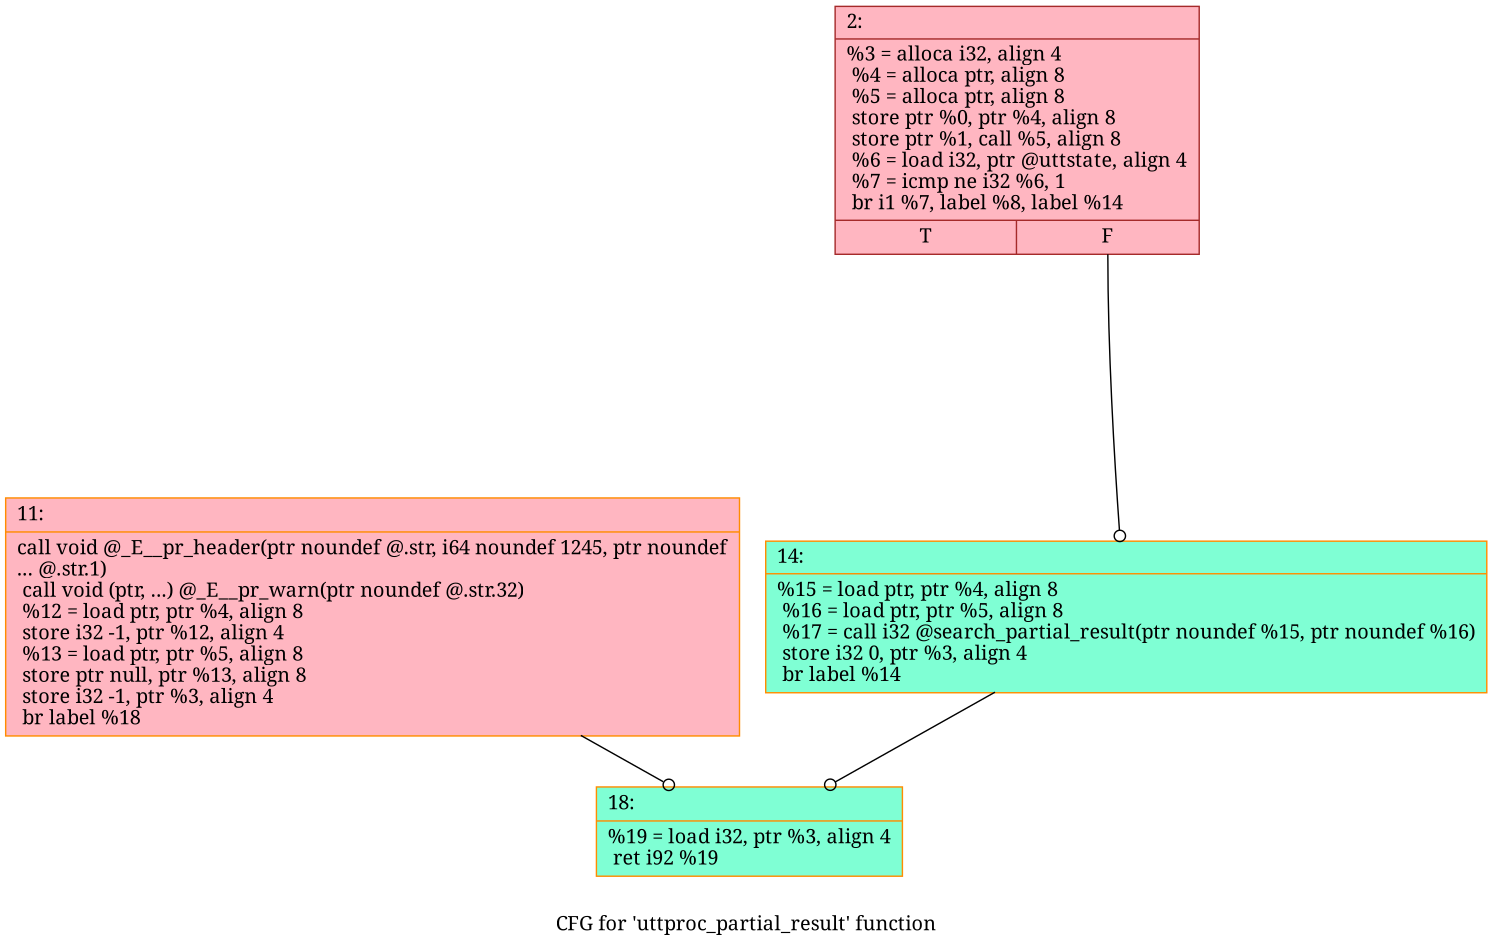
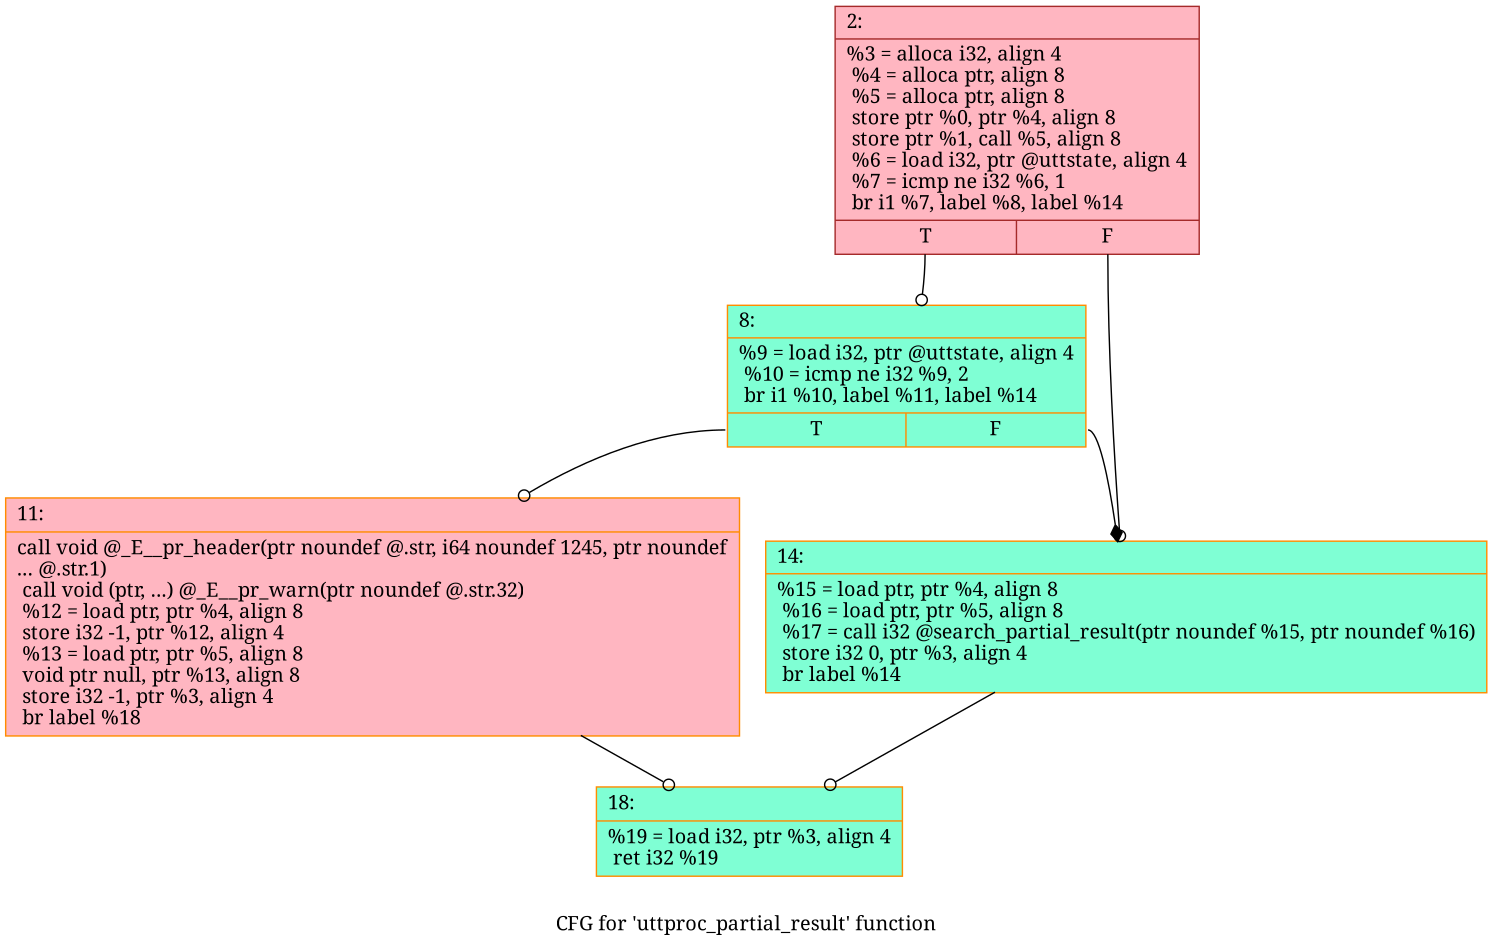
  digraph {
    fontname="Noto Serif"
    label="CFG for 'uttproc_partial_result' function"
    node [color=darkorange fillcolor=aquamarine fontname="Noto Serif" shape=record style=filled]
    edge [arrowhead=odot fontname="Noto Serif"]
    n1 [color=brown fillcolor=lightpink label="{2:\l|  %3 = alloca i32, align 4\l  %4 = alloca ptr, align 8\l  %5 = alloca ptr, align 8\l  store ptr %0, ptr %4, align 8\l  store ptr %1, call %5, align 8\l  %6 = load i32, ptr @uttstate, align 4\l  %7 = icmp ne i32 %6, 1\l  br i1 %7, label %8, label %14\l|{<s0>T|<s1>F}}"]
+   n2 [label="{8:\l|  %9 = load i32, ptr @uttstate, align 4\l  %10 = icmp ne i32 %9, 2\l  br i1 %10, label %11, label %14\l|{<s0>T|<s1>F}}"]
    n3 [label="{14:\l|  %15 = load ptr, ptr %4, align 8\l  %16 = load ptr, ptr %5, align 8\l  %17 = call i32 @search_partial_result(ptr noundef %15, ptr noundef %16)\l  store i32 0, ptr %3, align 4\l  br label %14\l}"]
-   n4 [fillcolor=lightpink label="{11:\l|  call void @_E__pr_header(ptr noundef @.str, i64 noundef 1245, ptr noundef\l... @.str.1)\l  call void (ptr, ...) @_E__pr_warn(ptr noundef @.str.32)\l  %12 = load ptr, ptr %4, align 8\l  store i32 -1, ptr %12, align 4\l  %13 = load ptr, ptr %5, align 8\l  store ptr null, ptr %13, align 8\l  store i32 -1, ptr %3, align 4\l  br label %18\l}"]
-   n5 [label="{18:\l|  %19 = load i32, ptr %3, align 4\l  ret i92 %19\l}"]
+   n4 [fillcolor=lightpink label="{11:\l|  call void @_E__pr_header(ptr noundef @.str, i64 noundef 1245, ptr noundef\l... @.str.1)\l  call void (ptr, ...) @_E__pr_warn(ptr noundef @.str.32)\l  %12 = load ptr, ptr %4, align 8\l  store i32 -1, ptr %12, align 4\l  %13 = load ptr, ptr %5, align 8\l  void ptr null, ptr %13, align 8\l  store i32 -1, ptr %3, align 4\l  br label %18\l}"]
+   n5 [label="{18:\l|  %19 = load i32, ptr %3, align 4\l  ret i32 %19\l}"]
+   n1 -> n2 [tailport=s0]
    n1 -> n3 [tailport=s1]
+   n2 -> n3 [arrowhead=diamond tailport=s1]
+   n2 -> n4 [tailport=s0]
    n3 -> n5
    n4 -> n5
  }
